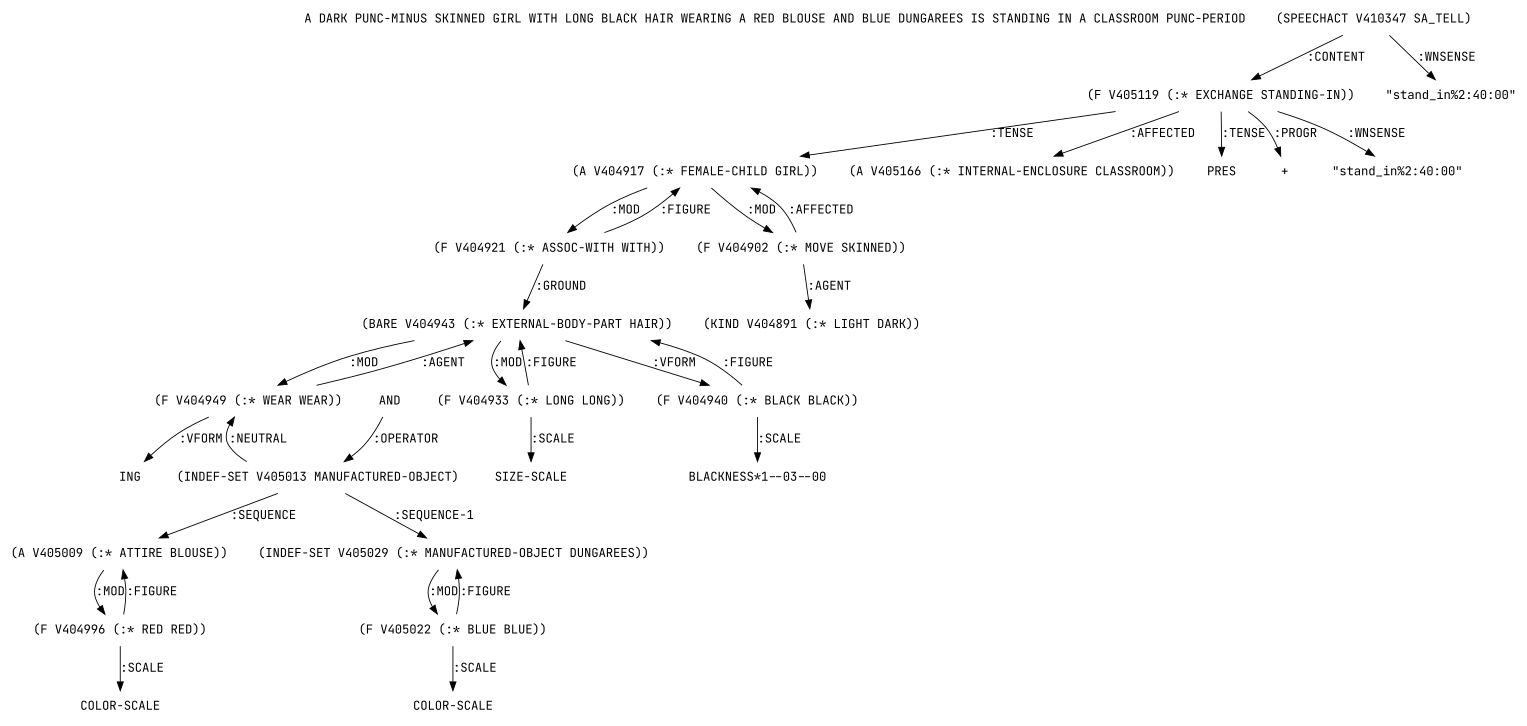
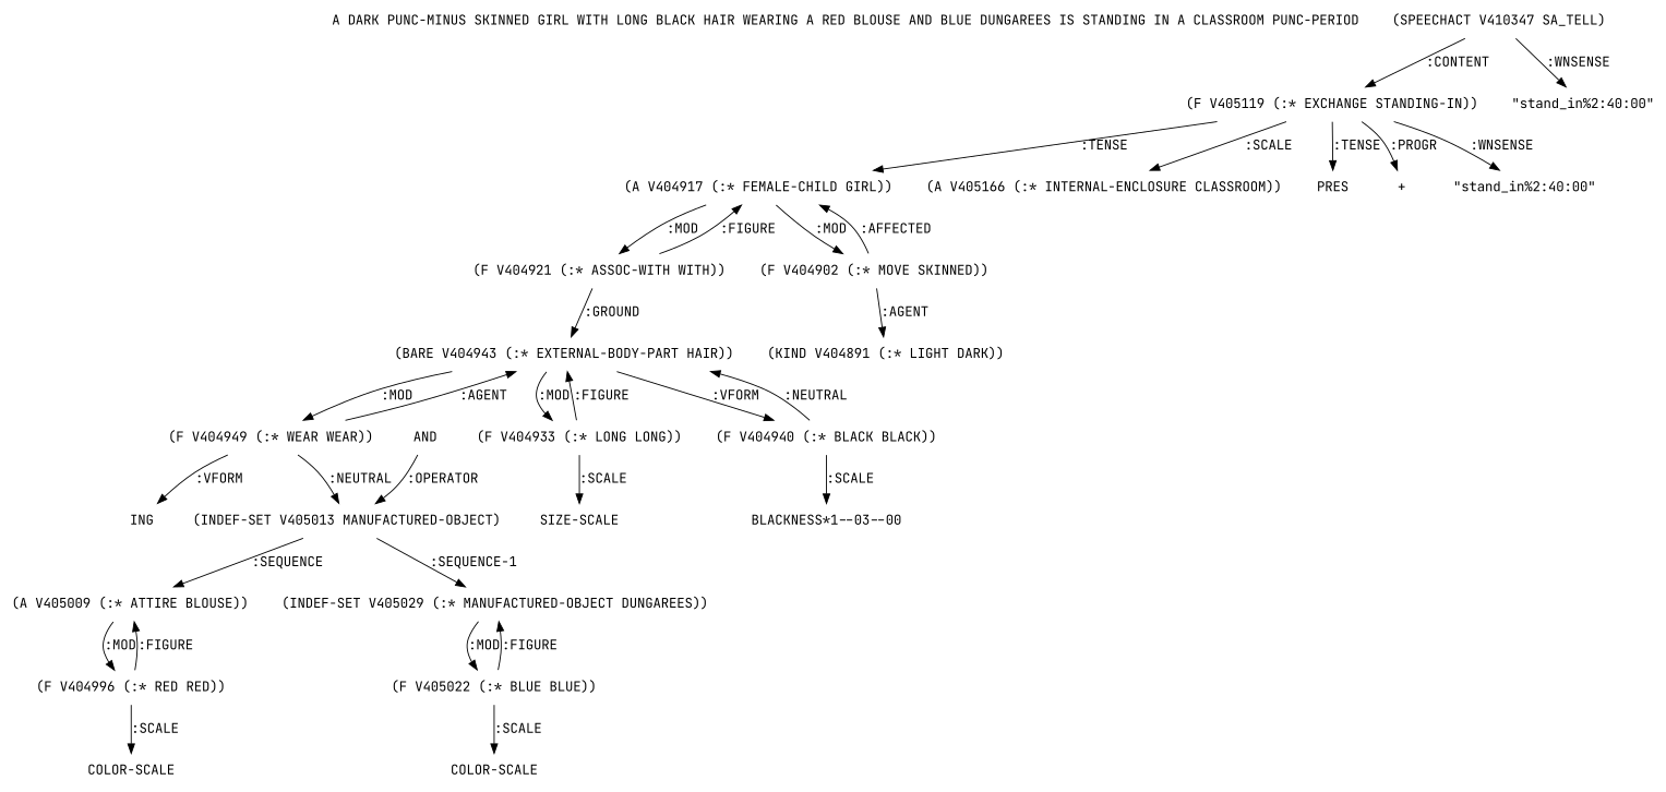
  digraph {
    fontname="JetBrains Mono"
    node [fontname="JetBrains Mono" shape=none]
    edge [fontname="JetBrains Mono"]
    "A DARK PUNC-MINUS SKINNED GIRL WITH LONG BLACK HAIR WEARING A RED BLOUSE AND BLUE DUNGAREES IS STANDING IN A CLASSROOM PUNC-PERIOD"
    n2 [label="(SPEECHACT V410347 SA_TELL)"]
    n3 [label="(F V405119 (:* EXCHANGE STANDING-IN))"]
    n4 [label="\"stand_in%2:40:00\""]
    n5 [label="(A V404917 (:* FEMALE-CHILD GIRL))"]
    n6 [label="(A V405166 (:* INTERNAL-ENCLOSURE CLASSROOM))"]
    n7 [label=PRES]
    n8 [label="+"]
    n9 [label="\"stand_in%2:40:00\""]
    n10 [label="(F V404921 (:* ASSOC-WITH WITH))"]
    n11 [label="(F V404902 (:* MOVE SKINNED))"]
    n12 [label="(BARE V404943 (:* EXTERNAL-BODY-PART HAIR))"]
    n13 [label="(KIND V404891 (:* LIGHT DARK))"]
    n14 [label="(F V404949 (:* WEAR WEAR))"]
    n15 [label="(F V404933 (:* LONG LONG))"]
    n16 [label="(F V404940 (:* BLACK BLACK))"]
    n17 [label="(INDEF-SET V405013 MANUFACTURED-OBJECT)"]
    n18 [label=ING]
    n19 [label="SIZE-SCALE"]
    n20 [label="BLACKNESS*1--03--00"]
    n21 [label="(A V405009 (:* ATTIRE BLOUSE))"]
    n22 [label="(INDEF-SET V405029 (:* MANUFACTURED-OBJECT DUNGAREES))"]
    n23 [label=AND]
    n24 [label="(F V404996 (:* RED RED))"]
    n25 [label="(F V405022 (:* BLUE BLUE))"]
    n26 [label="COLOR-SCALE"]
    n27 [label="COLOR-SCALE"]
    n2 -> n3 [label=":CONTENT"]
    n2 -> n4 [label=":WNSENSE"]
    n3 -> n5 [label=":TENSE"]
-   n3 -> n6 [label=":AFFECTED"]
+   n3 -> n6 [label=":SCALE"]
    n3 -> n7 [label=":TENSE"]
    n3 -> n8 [label=":PROGR"]
    n3 -> n9 [label=":WNSENSE"]
    n5 -> n10 [label=":MOD"]
    n5 -> n11 [label=":MOD"]
    n10 -> n5 [label=":FIGURE"]
    n10 -> n12 [label=":GROUND"]
    n11 -> n5 [label=":AFFECTED"]
    n11 -> n13 [label=":AGENT"]
    n12 -> n14 [label=":MOD"]
    n12 -> n15 [label=":MOD"]
    n12 -> n16 [label=":VFORM"]
    n14 -> n12 [label=":AGENT"]
-   n17 -> n14 [label=":NEUTRAL"]
+   n14 -> n17 [label=":NEUTRAL"]
    n14 -> n18 [label=":VFORM"]
    n15 -> n12 [label=":FIGURE"]
    n15 -> n19 [label=":SCALE"]
-   n16 -> n12 [label=":FIGURE"]
+   n16 -> n12 [label=":NEUTRAL"]
    n16 -> n20 [label=":SCALE"]
    n17 -> n21 [label=":SEQUENCE"]
    n17 -> n22 [label=":SEQUENCE-1"]
    n21 -> n24 [label=":MOD"]
    n22 -> n25 [label=":MOD"]
    n23 -> n17 [label=":OPERATOR"]
    n24 -> n21 [label=":FIGURE"]
    n24 -> n26 [label=":SCALE"]
    n25 -> n22 [label=":FIGURE"]
    n25 -> n27 [label=":SCALE"]
  }
